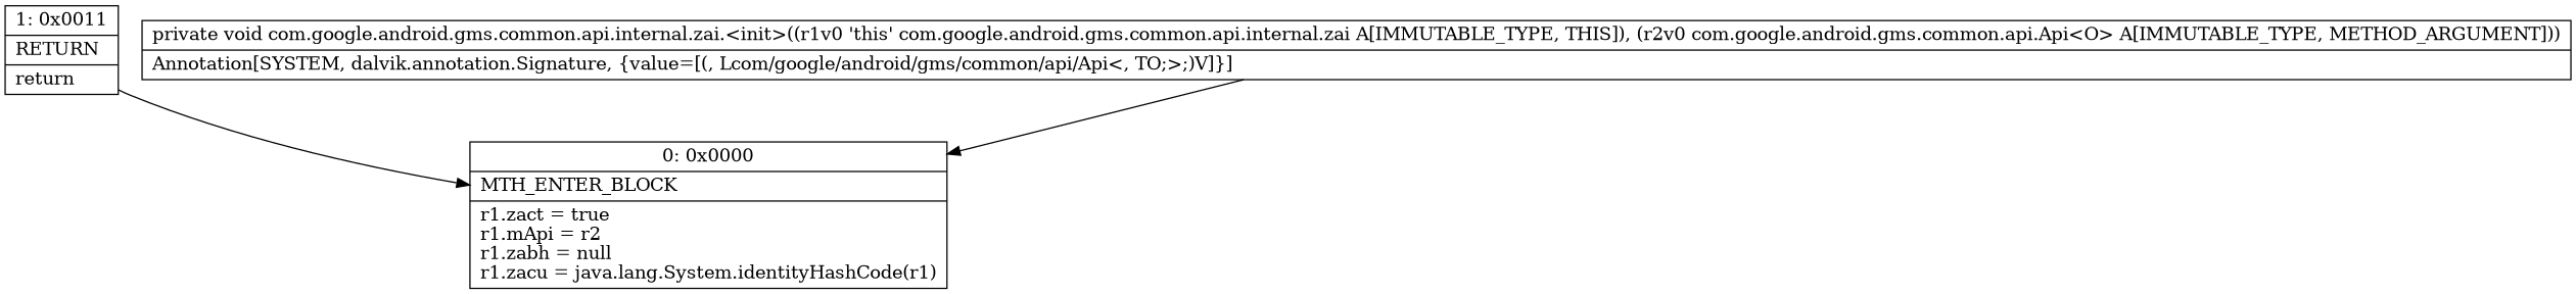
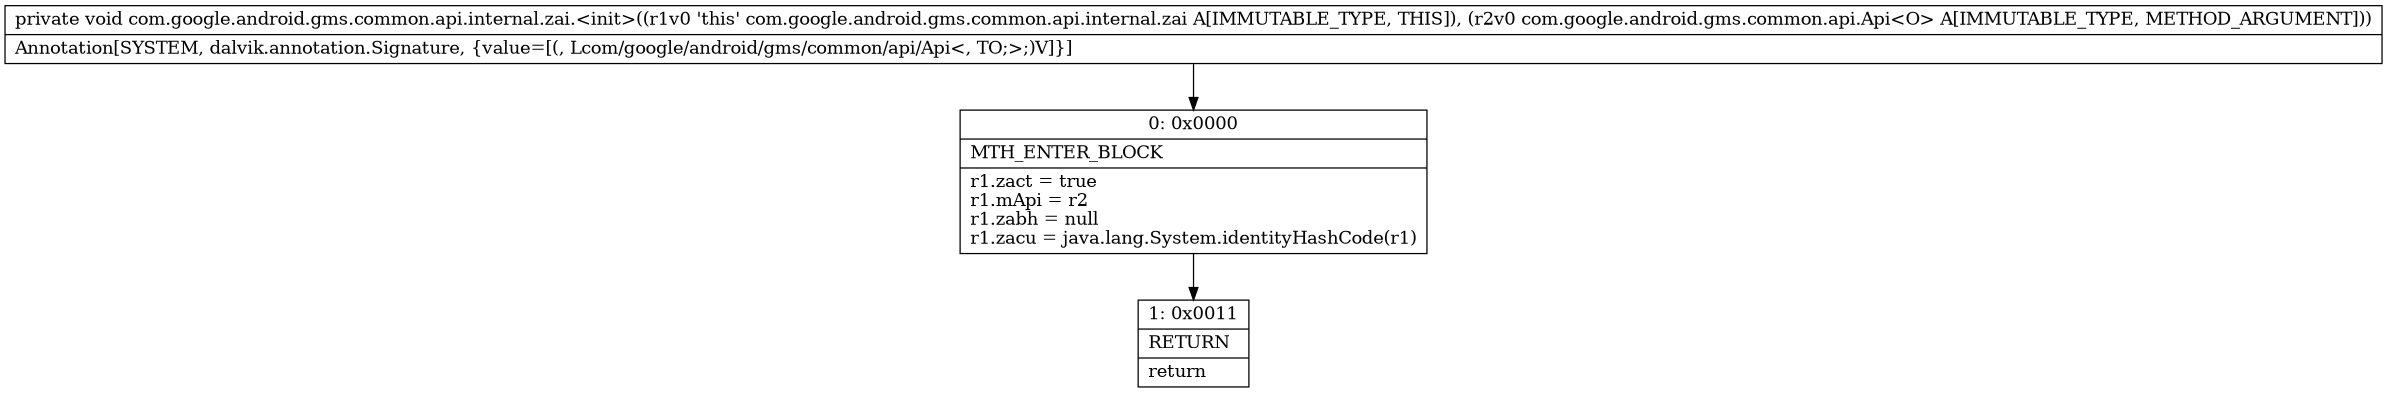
  digraph {
    node [shape=record]
    n1 [label="{0\:\ 0x0000|MTH_ENTER_BLOCK\l|r1.zact = true\lr1.mApi = r2\lr1.zabh = null\lr1.zacu = java.lang.System.identityHashCode(r1)\l}"]
    n2 [label="{1\:\ 0x0011|RETURN\l|return\l}"]
    n3 [label="{private void com.google.android.gms.common.api.internal.zai.\<init\>((r1v0 'this' com.google.android.gms.common.api.internal.zai A[IMMUTABLE_TYPE, THIS]), (r2v0 com.google.android.gms.common.api.Api\<O\> A[IMMUTABLE_TYPE, METHOD_ARGUMENT]))  | Annotation[SYSTEM, dalvik.annotation.Signature, \{value=[(, Lcom\/google\/android\/gms\/common\/api\/Api\<, TO;\>;)V]\}]\l}"]
-   n2 -> n1
+   n1 -> n2
    n3 -> n1
  }
